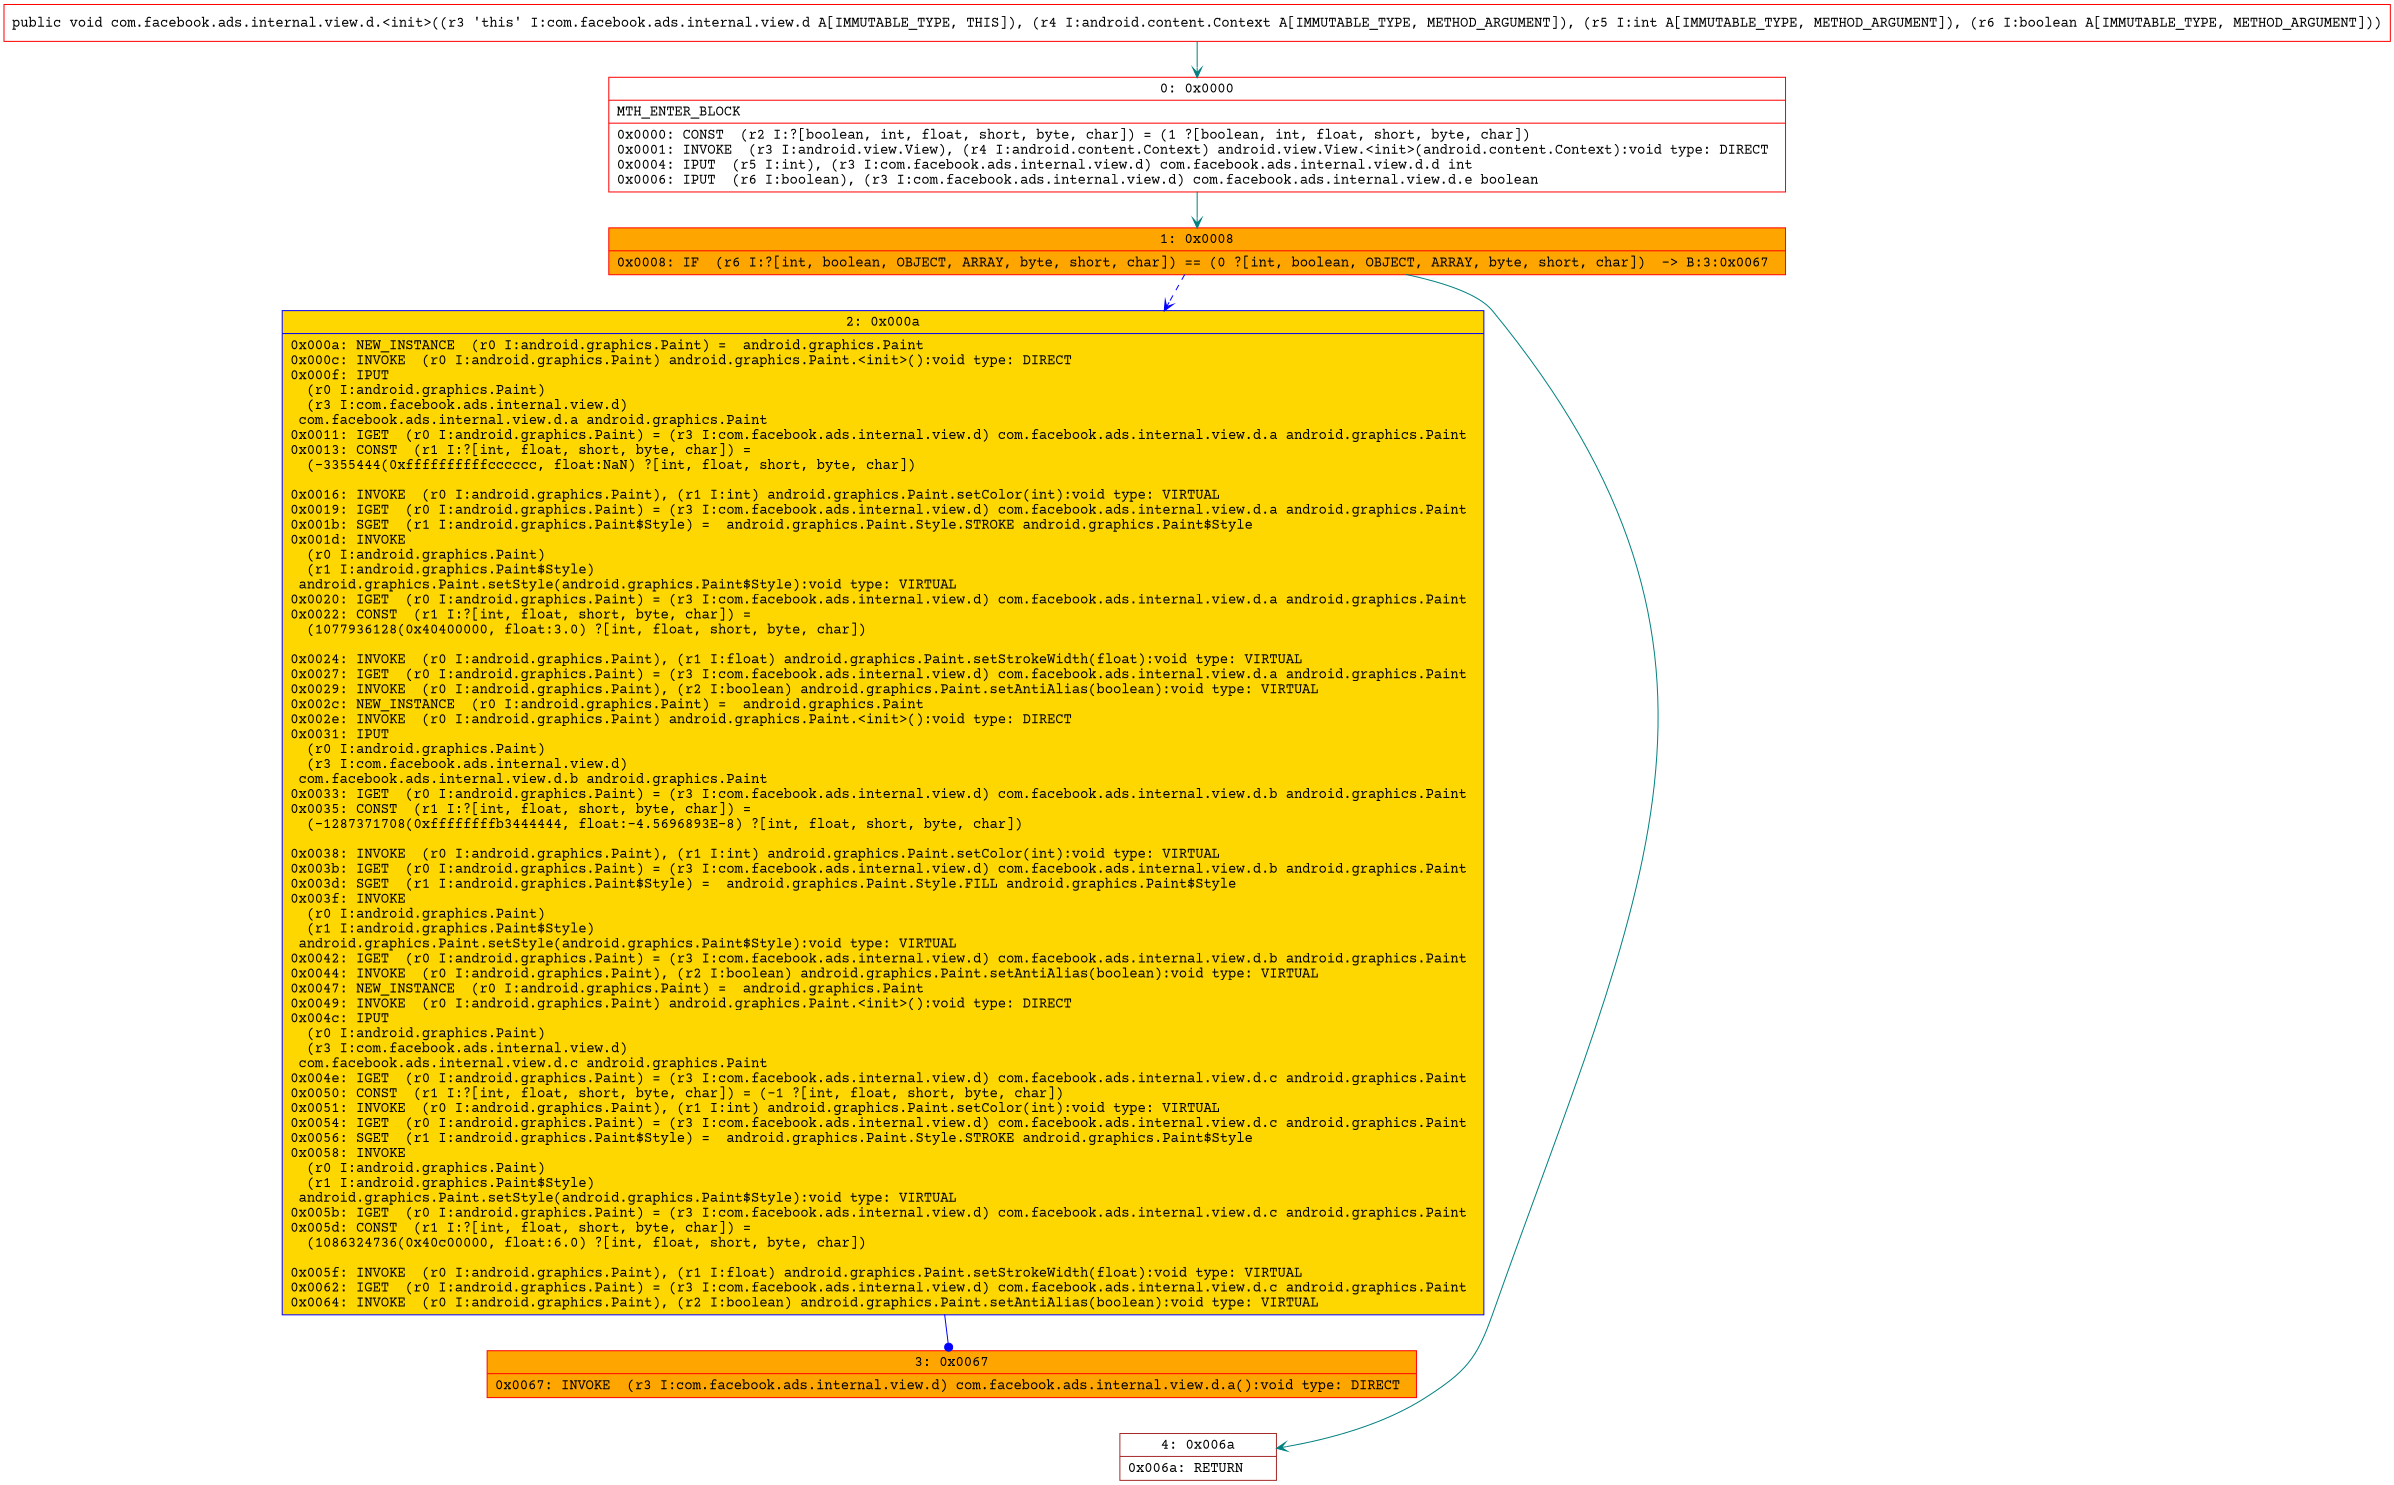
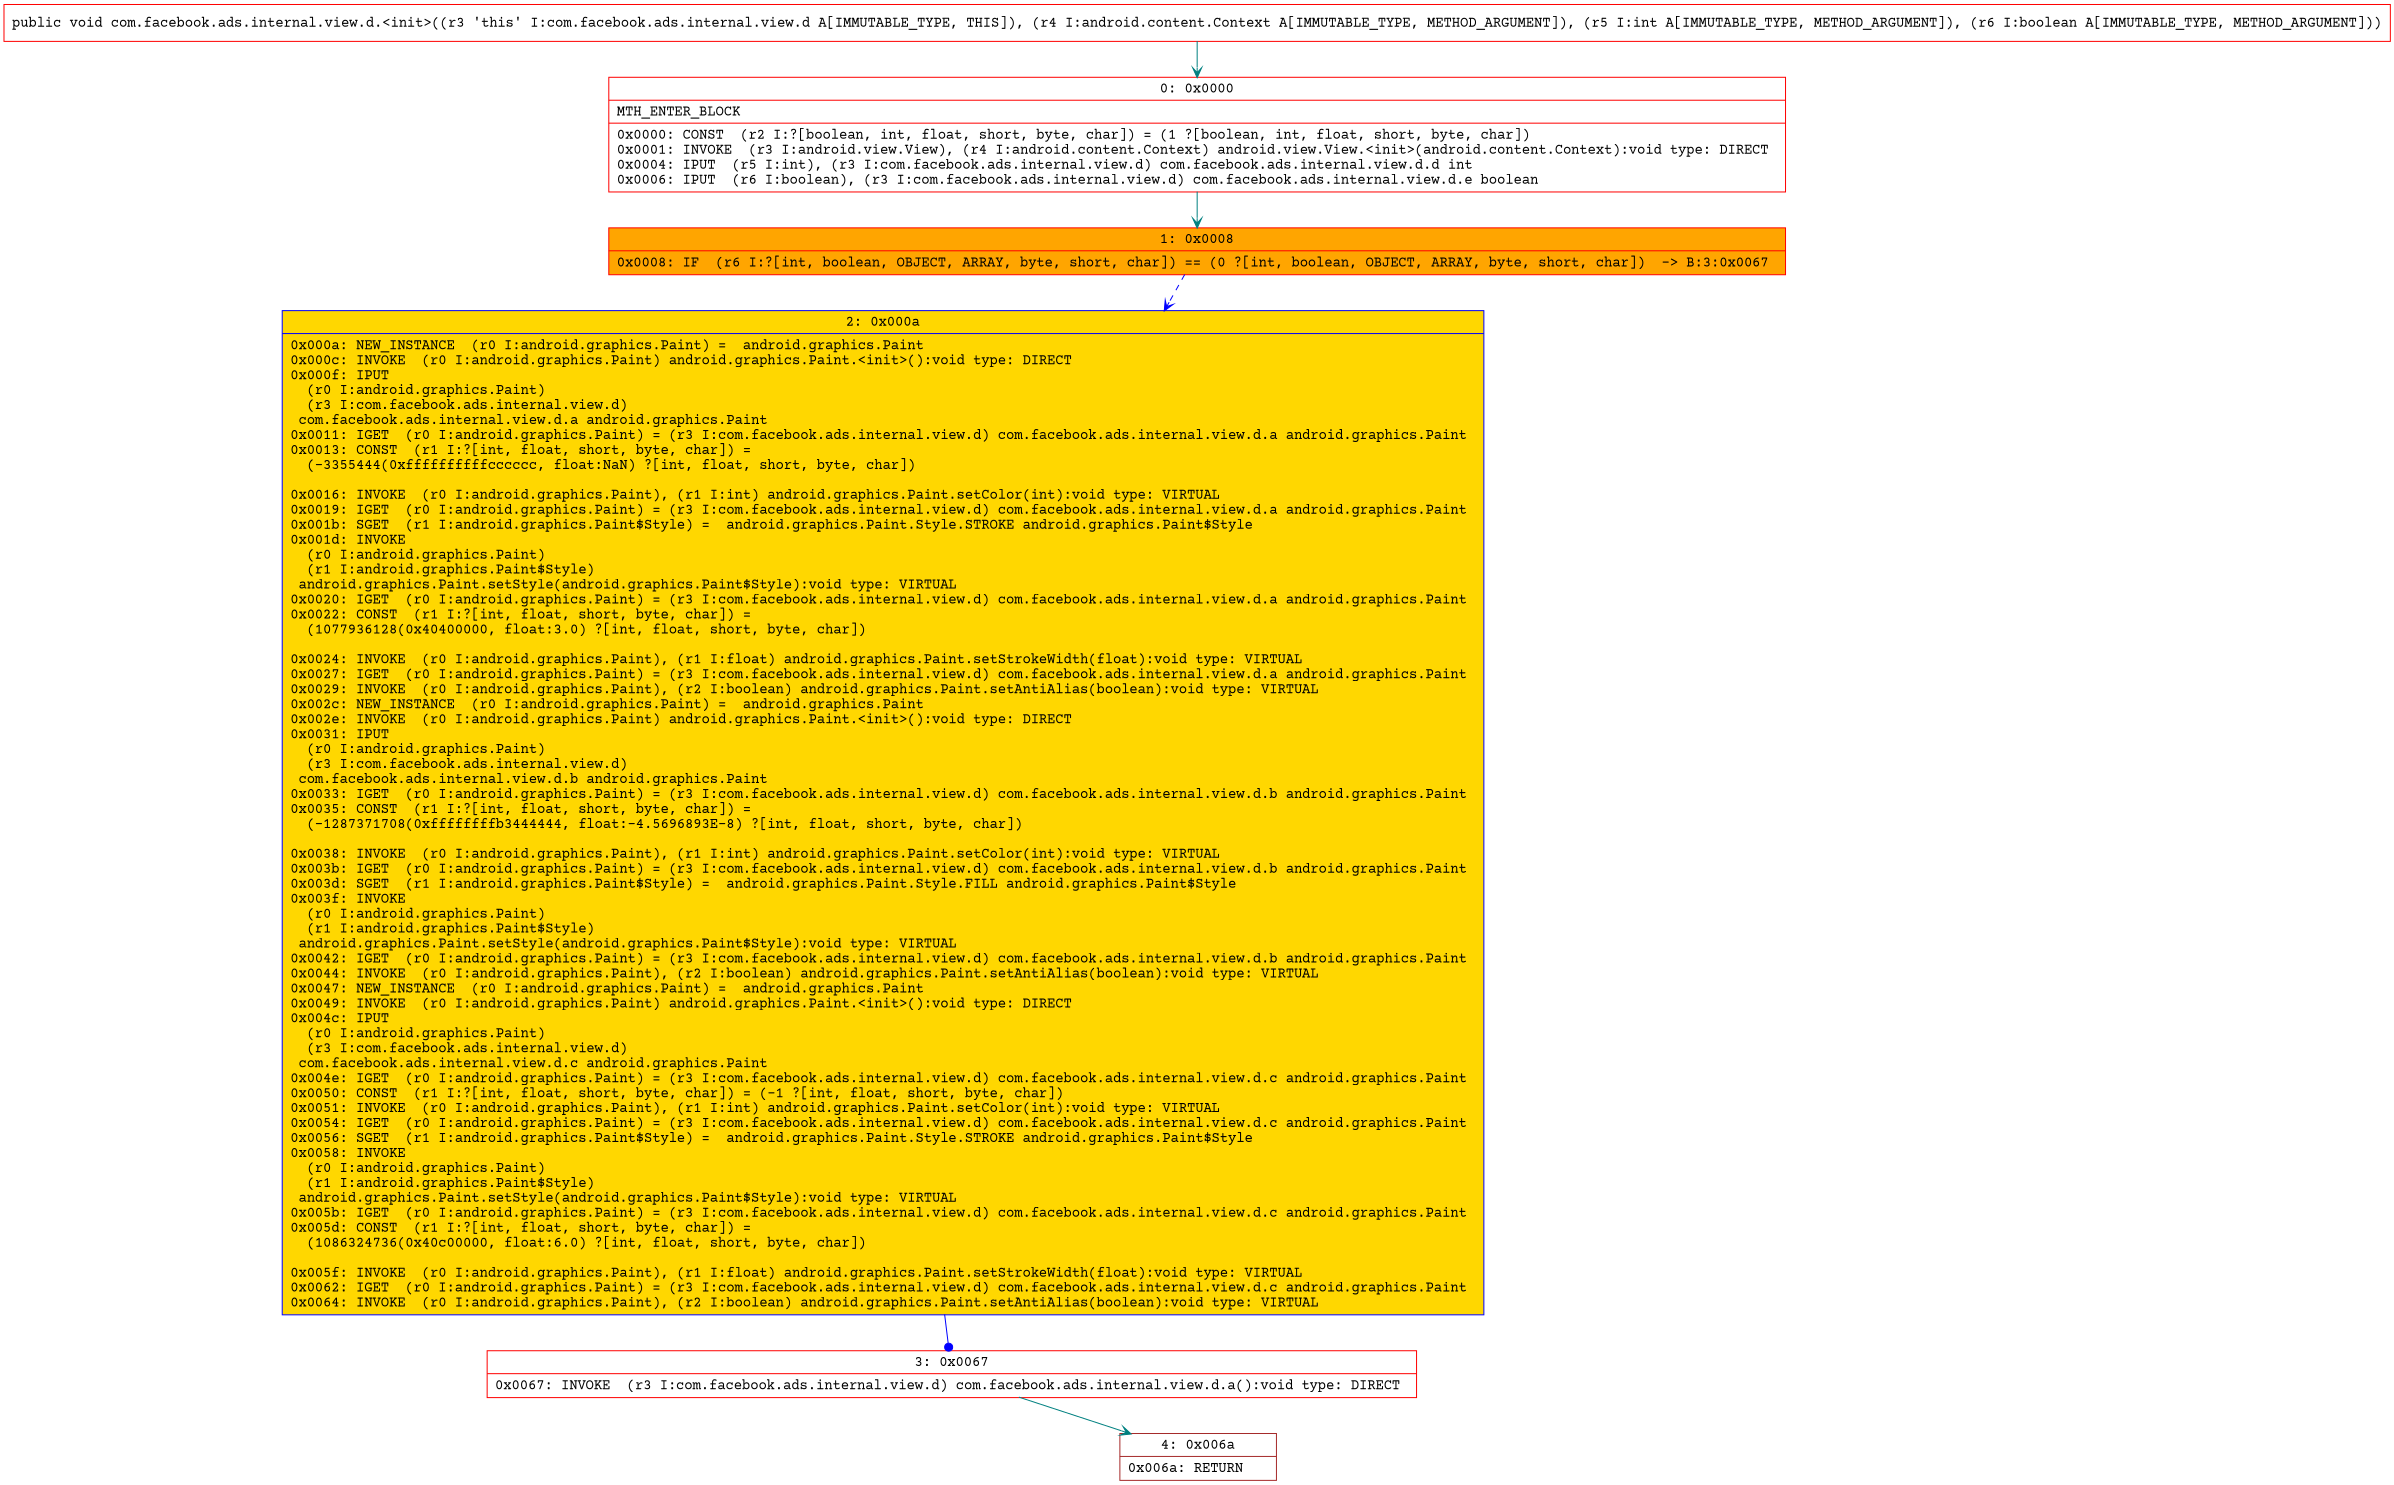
  digraph {
    fontname="Courier Prime"
    node [color=red fillcolor=white fontname="Courier Prime" shape=record style=filled]
    edge [arrowhead=vee color=teal fontname="Courier Prime"]
    n1 [label="{0\:\ 0x0000|MTH_ENTER_BLOCK\l|0x0000: CONST  (r2 I:?[boolean, int, float, short, byte, char]) = (1 ?[boolean, int, float, short, byte, char]) \l0x0001: INVOKE  (r3 I:android.view.View), (r4 I:android.content.Context) android.view.View.\<init\>(android.content.Context):void type: DIRECT \l0x0004: IPUT  (r5 I:int), (r3 I:com.facebook.ads.internal.view.d) com.facebook.ads.internal.view.d.d int \l0x0006: IPUT  (r6 I:boolean), (r3 I:com.facebook.ads.internal.view.d) com.facebook.ads.internal.view.d.e boolean \l}"]
    n2 [fillcolor=orange label="{1\:\ 0x0008|0x0008: IF  (r6 I:?[int, boolean, OBJECT, ARRAY, byte, short, char]) == (0 ?[int, boolean, OBJECT, ARRAY, byte, short, char])  \-\> B:3:0x0067 \l}"]
    n3 [color=blue fillcolor=gold label="{2\:\ 0x000a|0x000a: NEW_INSTANCE  (r0 I:android.graphics.Paint) =  android.graphics.Paint \l0x000c: INVOKE  (r0 I:android.graphics.Paint) android.graphics.Paint.\<init\>():void type: DIRECT \l0x000f: IPUT  \l  (r0 I:android.graphics.Paint)\l  (r3 I:com.facebook.ads.internal.view.d)\l com.facebook.ads.internal.view.d.a android.graphics.Paint \l0x0011: IGET  (r0 I:android.graphics.Paint) = (r3 I:com.facebook.ads.internal.view.d) com.facebook.ads.internal.view.d.a android.graphics.Paint \l0x0013: CONST  (r1 I:?[int, float, short, byte, char]) = \l  (\-3355444(0xffffffffffcccccc, float:NaN) ?[int, float, short, byte, char])\l \l0x0016: INVOKE  (r0 I:android.graphics.Paint), (r1 I:int) android.graphics.Paint.setColor(int):void type: VIRTUAL \l0x0019: IGET  (r0 I:android.graphics.Paint) = (r3 I:com.facebook.ads.internal.view.d) com.facebook.ads.internal.view.d.a android.graphics.Paint \l0x001b: SGET  (r1 I:android.graphics.Paint$Style) =  android.graphics.Paint.Style.STROKE android.graphics.Paint$Style \l0x001d: INVOKE  \l  (r0 I:android.graphics.Paint)\l  (r1 I:android.graphics.Paint$Style)\l android.graphics.Paint.setStyle(android.graphics.Paint$Style):void type: VIRTUAL \l0x0020: IGET  (r0 I:android.graphics.Paint) = (r3 I:com.facebook.ads.internal.view.d) com.facebook.ads.internal.view.d.a android.graphics.Paint \l0x0022: CONST  (r1 I:?[int, float, short, byte, char]) = \l  (1077936128(0x40400000, float:3.0) ?[int, float, short, byte, char])\l \l0x0024: INVOKE  (r0 I:android.graphics.Paint), (r1 I:float) android.graphics.Paint.setStrokeWidth(float):void type: VIRTUAL \l0x0027: IGET  (r0 I:android.graphics.Paint) = (r3 I:com.facebook.ads.internal.view.d) com.facebook.ads.internal.view.d.a android.graphics.Paint \l0x0029: INVOKE  (r0 I:android.graphics.Paint), (r2 I:boolean) android.graphics.Paint.setAntiAlias(boolean):void type: VIRTUAL \l0x002c: NEW_INSTANCE  (r0 I:android.graphics.Paint) =  android.graphics.Paint \l0x002e: INVOKE  (r0 I:android.graphics.Paint) android.graphics.Paint.\<init\>():void type: DIRECT \l0x0031: IPUT  \l  (r0 I:android.graphics.Paint)\l  (r3 I:com.facebook.ads.internal.view.d)\l com.facebook.ads.internal.view.d.b android.graphics.Paint \l0x0033: IGET  (r0 I:android.graphics.Paint) = (r3 I:com.facebook.ads.internal.view.d) com.facebook.ads.internal.view.d.b android.graphics.Paint \l0x0035: CONST  (r1 I:?[int, float, short, byte, char]) = \l  (\-1287371708(0xffffffffb3444444, float:\-4.5696893E\-8) ?[int, float, short, byte, char])\l \l0x0038: INVOKE  (r0 I:android.graphics.Paint), (r1 I:int) android.graphics.Paint.setColor(int):void type: VIRTUAL \l0x003b: IGET  (r0 I:android.graphics.Paint) = (r3 I:com.facebook.ads.internal.view.d) com.facebook.ads.internal.view.d.b android.graphics.Paint \l0x003d: SGET  (r1 I:android.graphics.Paint$Style) =  android.graphics.Paint.Style.FILL android.graphics.Paint$Style \l0x003f: INVOKE  \l  (r0 I:android.graphics.Paint)\l  (r1 I:android.graphics.Paint$Style)\l android.graphics.Paint.setStyle(android.graphics.Paint$Style):void type: VIRTUAL \l0x0042: IGET  (r0 I:android.graphics.Paint) = (r3 I:com.facebook.ads.internal.view.d) com.facebook.ads.internal.view.d.b android.graphics.Paint \l0x0044: INVOKE  (r0 I:android.graphics.Paint), (r2 I:boolean) android.graphics.Paint.setAntiAlias(boolean):void type: VIRTUAL \l0x0047: NEW_INSTANCE  (r0 I:android.graphics.Paint) =  android.graphics.Paint \l0x0049: INVOKE  (r0 I:android.graphics.Paint) android.graphics.Paint.\<init\>():void type: DIRECT \l0x004c: IPUT  \l  (r0 I:android.graphics.Paint)\l  (r3 I:com.facebook.ads.internal.view.d)\l com.facebook.ads.internal.view.d.c android.graphics.Paint \l0x004e: IGET  (r0 I:android.graphics.Paint) = (r3 I:com.facebook.ads.internal.view.d) com.facebook.ads.internal.view.d.c android.graphics.Paint \l0x0050: CONST  (r1 I:?[int, float, short, byte, char]) = (\-1 ?[int, float, short, byte, char]) \l0x0051: INVOKE  (r0 I:android.graphics.Paint), (r1 I:int) android.graphics.Paint.setColor(int):void type: VIRTUAL \l0x0054: IGET  (r0 I:android.graphics.Paint) = (r3 I:com.facebook.ads.internal.view.d) com.facebook.ads.internal.view.d.c android.graphics.Paint \l0x0056: SGET  (r1 I:android.graphics.Paint$Style) =  android.graphics.Paint.Style.STROKE android.graphics.Paint$Style \l0x0058: INVOKE  \l  (r0 I:android.graphics.Paint)\l  (r1 I:android.graphics.Paint$Style)\l android.graphics.Paint.setStyle(android.graphics.Paint$Style):void type: VIRTUAL \l0x005b: IGET  (r0 I:android.graphics.Paint) = (r3 I:com.facebook.ads.internal.view.d) com.facebook.ads.internal.view.d.c android.graphics.Paint \l0x005d: CONST  (r1 I:?[int, float, short, byte, char]) = \l  (1086324736(0x40c00000, float:6.0) ?[int, float, short, byte, char])\l \l0x005f: INVOKE  (r0 I:android.graphics.Paint), (r1 I:float) android.graphics.Paint.setStrokeWidth(float):void type: VIRTUAL \l0x0062: IGET  (r0 I:android.graphics.Paint) = (r3 I:com.facebook.ads.internal.view.d) com.facebook.ads.internal.view.d.c android.graphics.Paint \l0x0064: INVOKE  (r0 I:android.graphics.Paint), (r2 I:boolean) android.graphics.Paint.setAntiAlias(boolean):void type: VIRTUAL \l}"]
-   n4 [fillcolor=orange label="{3\:\ 0x0067|0x0067: INVOKE  (r3 I:com.facebook.ads.internal.view.d) com.facebook.ads.internal.view.d.a():void type: DIRECT \l}"]
+   n4 [label="{3\:\ 0x0067|0x0067: INVOKE  (r3 I:com.facebook.ads.internal.view.d) com.facebook.ads.internal.view.d.a():void type: DIRECT \l}"]
    n5 [color=brown label="{4\:\ 0x006a|0x006a: RETURN   \l}"]
    n6 [label="{public void com.facebook.ads.internal.view.d.\<init\>((r3 'this' I:com.facebook.ads.internal.view.d A[IMMUTABLE_TYPE, THIS]), (r4 I:android.content.Context A[IMMUTABLE_TYPE, METHOD_ARGUMENT]), (r5 I:int A[IMMUTABLE_TYPE, METHOD_ARGUMENT]), (r6 I:boolean A[IMMUTABLE_TYPE, METHOD_ARGUMENT])) }"]
    n1 -> n2
    n2 -> n3 [color=blue style=dashed]
    n3 -> n4 [arrowhead=dot color=blue]
-   n2 -> n5
+   n4 -> n5
    n6 -> n1
  }
